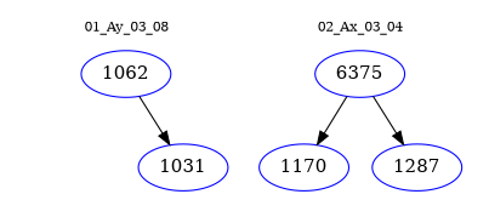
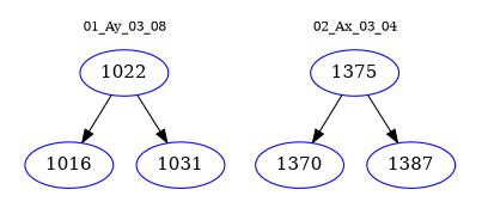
  digraph {
    node [color=blue]
    edge [color=black]
-   n1 [label=1062]
+   n1 [label=1022]
+   n2 [label=1016]
    n3 [label=1031]
-   n4 [label=6375]
-   n5 [label=1170]
-   n6 [label=1287]
+   n4 [label=1375]
+   n5 [label=1370]
+   n6 [label=1387]
    subgraph cluster_1 {
      color=white
      fontsize=10
      label="01_Ay_03_08"
      n1
+     n2
      n3
    }
    subgraph cluster_2 {
      color=white
      fontsize=10
      label="02_Ax_03_04"
      n4
      n5
      n6
    }
+   n1 -> n2
    n1 -> n3
    n4 -> n5
    n4 -> n6
  }
